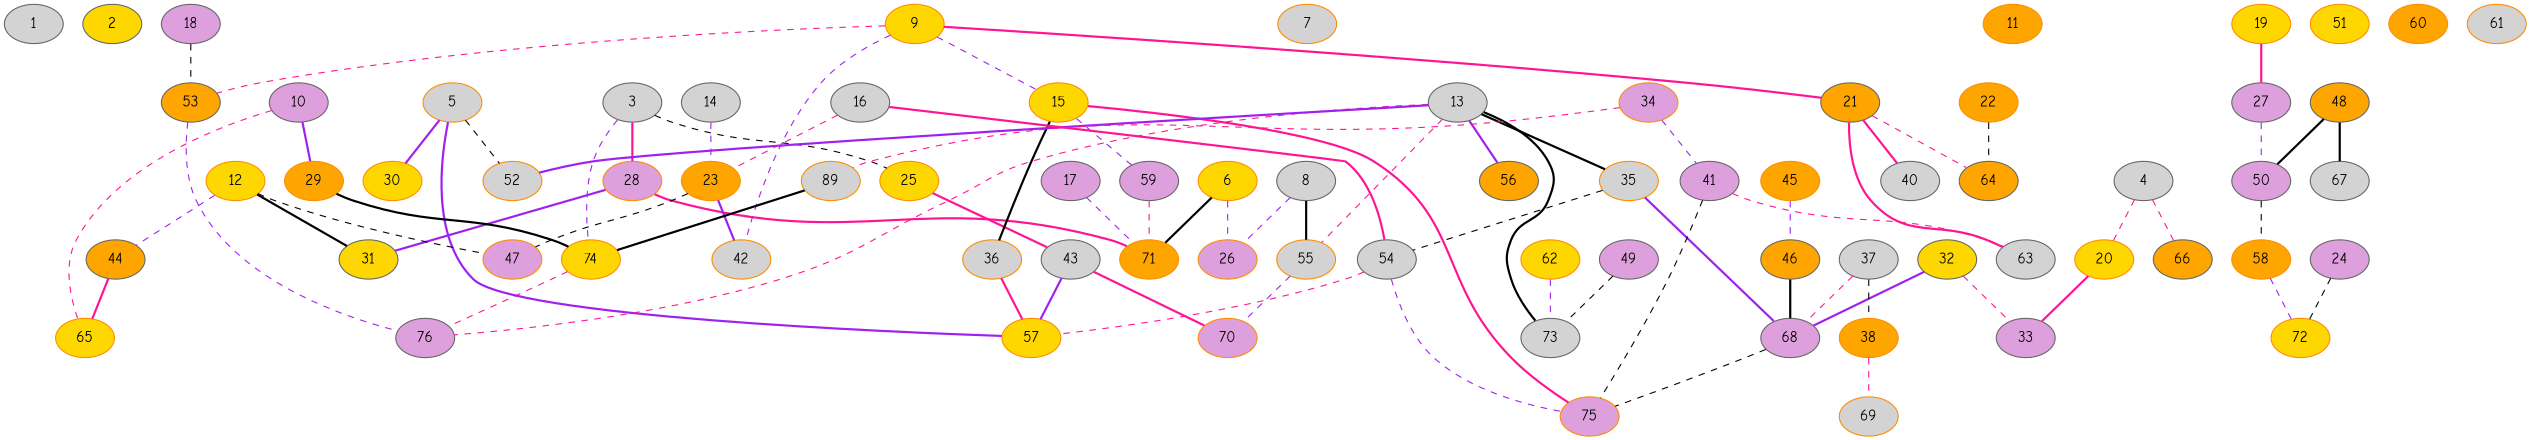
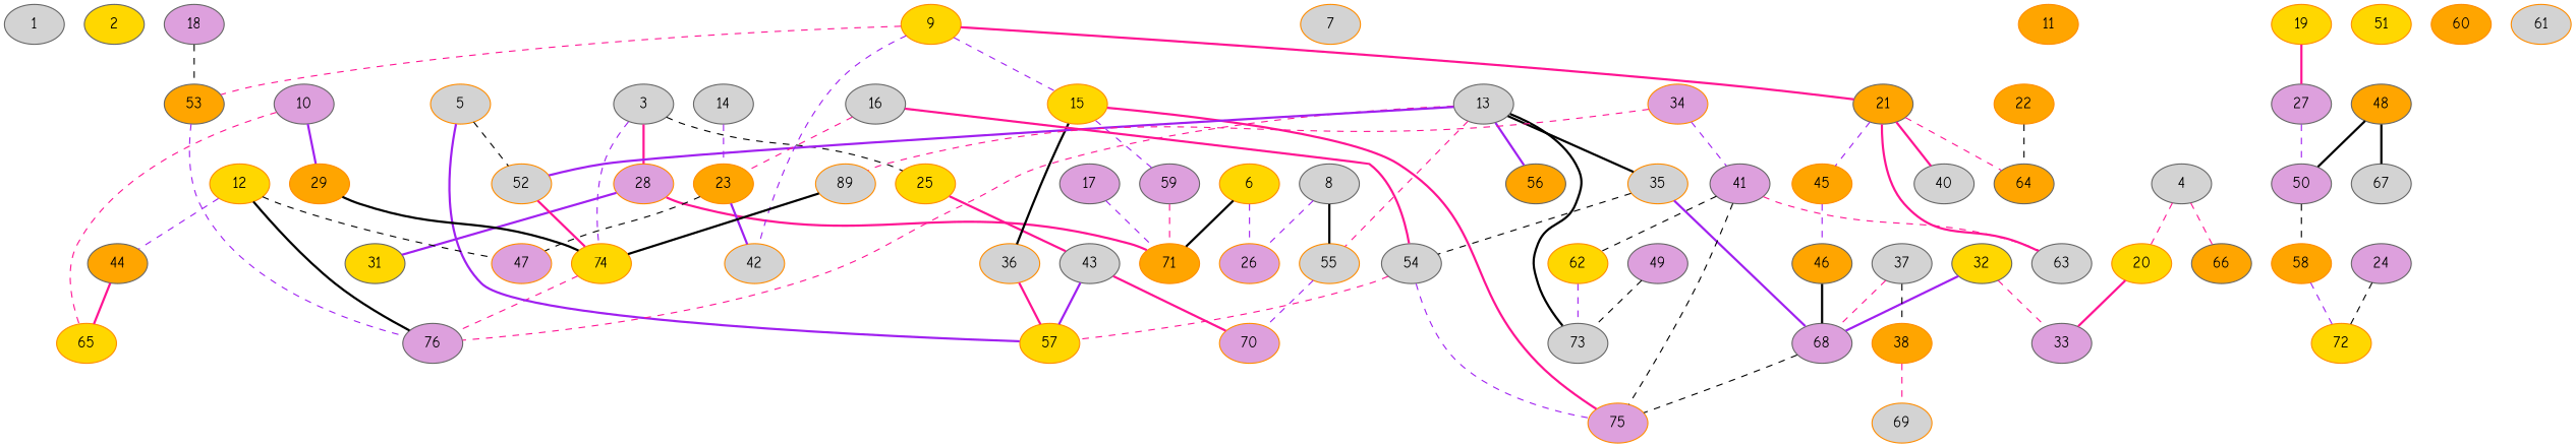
  graph {
    fontname="Comic Neue"
    node [color=darkorange fillcolor=lightgrey fontname="Comic Neue" style=filled]
    edge [color=deeppink fontname="Comic Neue" style=dashed]
    1 [color=gray40]
    2 [color=gray40 fillcolor=gold]
    3 [color=gray40]
    25 [fillcolor=gold]
    28 [fillcolor=plum]
    74 [fillcolor=gold]
    43 [color=gray40]
    71 [fillcolor=orange]
    31 [color=gray40 fillcolor=gold]
    76 [color=gray40 fillcolor=plum]
    4 [color=gray40]
    20 [fillcolor=gold]
    66 [color=gray40 fillcolor=orange]
    33 [color=gray40 fillcolor=plum]
-   30 [fillcolor=gold]
    5
    52
    57 [fillcolor=gold]
    6 [fillcolor=gold]
    26 [fillcolor=plum]
    7
    8 [color=gray40]
    55
    70 [fillcolor=plum]
    9 [fillcolor=gold]
    15 [fillcolor=gold]
    21 [color=gray40 fillcolor=orange]
    42
    53 [color=gray40 fillcolor=orange]
    36
    59 [color=gray40 fillcolor=plum]
    75 [fillcolor=plum]
    40 [color=gray40]
    45 [fillcolor=orange]
    63 [color=gray40]
    64 [color=gray40 fillcolor=orange]
    10 [color=gray40 fillcolor=plum]
    29 [fillcolor=orange]
    65 [fillcolor=gold]
    11 [fillcolor=orange]
    12 [fillcolor=gold]
    44 [color=gray40 fillcolor=orange]
    47 [fillcolor=plum]
    13 [color=gray40]
    35
    56 [color=gray40 fillcolor=orange]
    73 [color=gray40]
    54 [color=gray40]
    68 [color=gray40 fillcolor=plum]
    14 [color=gray40]
    23 [fillcolor=orange]
    16 [color=gray40]
    17 [color=gray40 fillcolor=plum]
    18 [color=gray40 fillcolor=plum]
    19 [fillcolor=gold]
    27 [color=gray40 fillcolor=plum]
    50 [color=gray40 fillcolor=plum]
    46 [color=gray40 fillcolor=orange]
    22 [fillcolor=orange]
    24 [color=gray40 fillcolor=plum]
    72 [fillcolor=gold]
    58 [fillcolor=orange]
    32 [color=gray40 fillcolor=gold]
    34 [fillcolor=plum]
    n65 [label=89]
    41 [color=gray40 fillcolor=plum]
    62 [fillcolor=gold]
    37 [color=gray40]
    38 [fillcolor=orange]
    69
    48 [color=gray40 fillcolor=orange]
    67 [color=gray40]
    49 [color=gray40 fillcolor=plum]
    51 [fillcolor=gold]
    60 [fillcolor=orange]
    61
    3 -- 25 [color=black]
    3 -- 28 [style=bold]
    3 -- 74 [color=purple]
    25 -- 43 [style=bold]
    28 -- 71 [style=bold]
    28 -- 31 [color=purple style=bold]
    74 -- 76
    43 -- 57 [color=purple style=bold]
    43 -- 70 [style=bold]
    4 -- 20
    4 -- 66
    20 -- 33 [style=bold]
-   5 -- 30 [color=purple style=bold]
    5 -- 52 [color=black]
    5 -- 57 [color=purple style=bold]
+   52 -- 74 [style=bold]
    6 -- 71 [color=black style=bold]
    6 -- 26 [color=purple]
    8 -- 26 [color=purple]
    8 -- 55 [color=black style=bold]
    55 -- 70 [color=purple]
    9 -- 15 [color=purple]
    9 -- 21 [style=bold]
    9 -- 42 [color=purple]
    9 -- 53
    15 -- 36 [color=black style=bold]
    15 -- 59 [color=purple]
    15 -- 75 [style=bold]
    21 -- 40 [style=bold]
+   21 -- 45 [color=purple]
    21 -- 63 [style=bold]
    21 -- 64
    53 -- 76 [color=purple]
    36 -- 57 [style=bold]
    59 -- 71
    45 -- 46 [color=purple]
    10 -- 29 [color=purple style=bold]
    10 -- 65
    29 -- 74 [color=black style=bold]
-   12 -- 31 [color=black style=bold]
+   12 -- 76 [color=black style=bold]
    12 -- 44 [color=purple]
    12 -- 47 [color=black]
    44 -- 65 [style=bold]
    13 -- 76
    13 -- 52 [color=purple style=bold]
    13 -- 55
    13 -- 35 [color=black style=bold]
    13 -- 56 [color=purple style=bold]
    13 -- 73 [color=black style=bold]
    35 -- 54 [color=black]
    35 -- 68 [color=purple style=bold]
    54 -- 57
    54 -- 75 [color=purple]
    68 -- 75 [color=black]
    14 -- 23 [color=purple]
    23 -- 42 [color=purple style=bold]
    23 -- 47 [color=black]
    16 -- 54 [style=bold]
    16 -- 23
    17 -- 71 [color=purple]
    18 -- 53 [color=black]
    19 -- 27 [style=bold]
    27 -- 50 [color=purple]
    50 -- 58 [color=black]
    46 -- 68 [color=black style=bold]
    22 -- 64 [color=black]
    24 -- 72 [color=black]
    58 -- 72 [color=purple]
    32 -- 33
    32 -- 68 [color=purple style=bold]
    34 -- n65
    34 -- 41 [color=purple]
    n65 -- 74 [color=black style=bold]
    41 -- 75 [color=black]
    41 -- 63
+   41 -- 62 [color=black]
    62 -- 73 [color=purple]
    37 -- 68
    37 -- 38 [color=black]
    38 -- 69
    48 -- 50 [color=black style=bold]
    48 -- 67 [color=black style=bold]
    49 -- 73 [color=black]
  }
